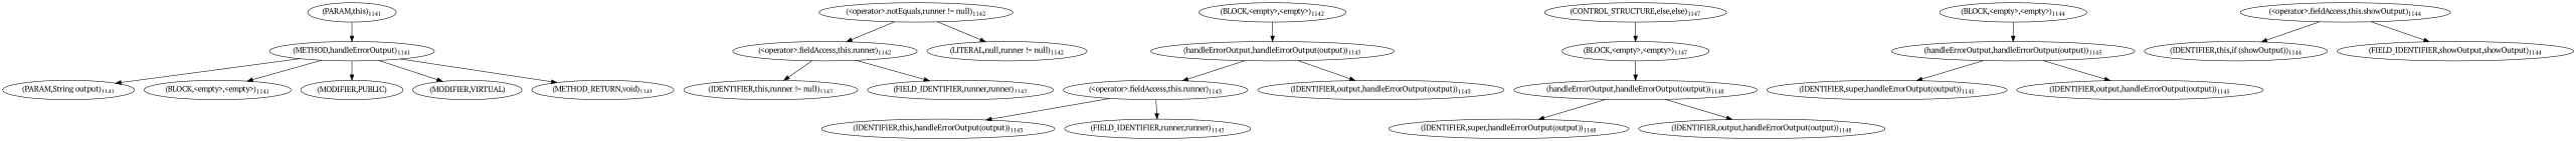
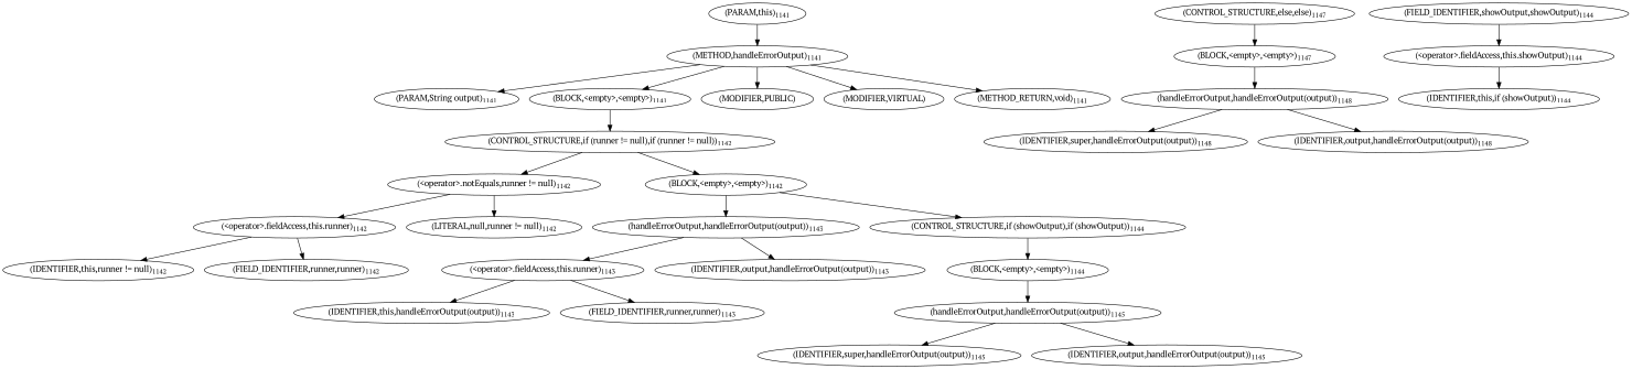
  digraph {
    fontname="PT Serif"
    node [fontname="PT Serif"]
    edge [fontname="PT Serif"]
    n1 [label=<(METHOD,handleErrorOutput)<SUB>1141</SUB>>]
    n2 [label=<(PARAM,String output)<SUB>1141</SUB>>]
    n3 [label=<(BLOCK,&lt;empty&gt;,&lt;empty&gt;)<SUB>1141</SUB>>]
    n4 [label=<(MODIFIER,PUBLIC)>]
    n5 [label=<(MODIFIER,VIRTUAL)>]
    n6 [label=<(METHOD_RETURN,void)<SUB>1141</SUB>>]
    n7 [label=<(PARAM,this)<SUB>1141</SUB>>]
+   n8 [label=<(CONTROL_STRUCTURE,if (runner != null),if (runner != null))<SUB>1142</SUB>>]
    n9 [label=<(&lt;operator&gt;.notEquals,runner != null)<SUB>1142</SUB>>]
    n10 [label=<(BLOCK,&lt;empty&gt;,&lt;empty&gt;)<SUB>1142</SUB>>]
    n11 [label=<(&lt;operator&gt;.fieldAccess,this.runner)<SUB>1142</SUB>>]
    n12 [label=<(LITERAL,null,runner != null)<SUB>1142</SUB>>]
    n13 [label=<(handleErrorOutput,handleErrorOutput(output))<SUB>1143</SUB>>]
+   n14 [label=<(CONTROL_STRUCTURE,if (showOutput),if (showOutput))<SUB>1144</SUB>>]
    n15 [label=<(CONTROL_STRUCTURE,else,else)<SUB>1147</SUB>>]
    n16 [label=<(BLOCK,&lt;empty&gt;,&lt;empty&gt;)<SUB>1147</SUB>>]
    n17 [label=<(IDENTIFIER,this,runner != null)<SUB>1142</SUB>>]
    n18 [label=<(FIELD_IDENTIFIER,runner,runner)<SUB>1142</SUB>>]
    n19 [label=<(&lt;operator&gt;.fieldAccess,this.runner)<SUB>1143</SUB>>]
    n20 [label=<(IDENTIFIER,output,handleErrorOutput(output))<SUB>1143</SUB>>]
    n21 [label=<(BLOCK,&lt;empty&gt;,&lt;empty&gt;)<SUB>1144</SUB>>]
    n22 [label=<(IDENTIFIER,this,handleErrorOutput(output))<SUB>1143</SUB>>]
    n23 [label=<(FIELD_IDENTIFIER,runner,runner)<SUB>1143</SUB>>]
    n24 [label=<(&lt;operator&gt;.fieldAccess,this.showOutput)<SUB>1144</SUB>>]
    n25 [label=<(IDENTIFIER,this,if (showOutput))<SUB>1144</SUB>>]
    n26 [label=<(FIELD_IDENTIFIER,showOutput,showOutput)<SUB>1144</SUB>>]
    n27 [label=<(handleErrorOutput,handleErrorOutput(output))<SUB>1145</SUB>>]
    n28 [label=<(IDENTIFIER,super,handleErrorOutput(output))<SUB>1145</SUB>>]
    n29 [label=<(IDENTIFIER,output,handleErrorOutput(output))<SUB>1145</SUB>>]
    n30 [label=<(handleErrorOutput,handleErrorOutput(output))<SUB>1148</SUB>>]
    n31 [label=<(IDENTIFIER,super,handleErrorOutput(output))<SUB>1148</SUB>>]
    n32 [label=<(IDENTIFIER,output,handleErrorOutput(output))<SUB>1148</SUB>>]
    n1 -> n2
    n1 -> n3
    n1 -> n4
    n1 -> n5
    n1 -> n6
+   n3 -> n8
    n7 -> n1
+   n8 -> n9
+   n8 -> n10
    n9 -> n11
    n9 -> n12
    n10 -> n13
+   n10 -> n14
    n11 -> n17
    n11 -> n18
    n13 -> n19
    n13 -> n20
+   n14 -> n21
    n15 -> n16
    n16 -> n30
    n19 -> n22
    n19 -> n23
    n21 -> n27
    n24 -> n25
-   n24 -> n26
+   n26 -> n24
    n27 -> n28
    n27 -> n29
    n30 -> n31
    n30 -> n32
  }
